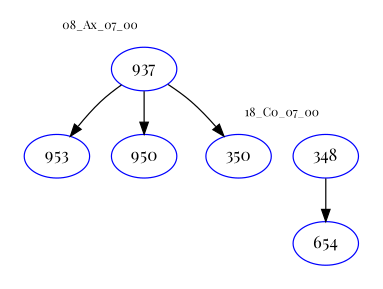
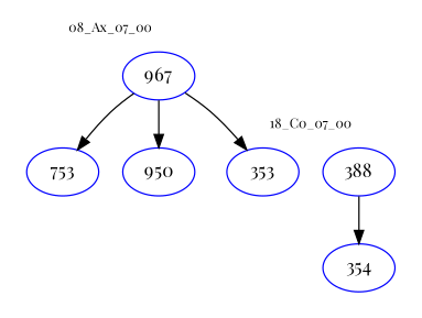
  digraph {
    fontname="Playfair Display"
    node [color=blue fontname="Playfair Display"]
    edge [color=black fontname="Playfair Display"]
-   n1 [label=937]
-   n2 [label=953]
+   n1 [label=967]
+   n2 [label=753]
    n3 [label=950]
-   n4 [label=348]
-   n5 [label=350]
-   n6 [label=654]
+   n4 [label=388]
+   n5 [label=353]
+   n6 [label=354]
    subgraph cluster_1 {
      color=white
      fontsize=10
      label="08_Ax_07_00"
      n1
      n2
      n3
    }
    subgraph cluster_2 {
      color=white
      fontsize=10
      label="18_C0_07_00"
      n4
      n5
      n6
    }
    n1 -> n2
    n1 -> n3
    n1 -> n5
    n4 -> n6
  }
